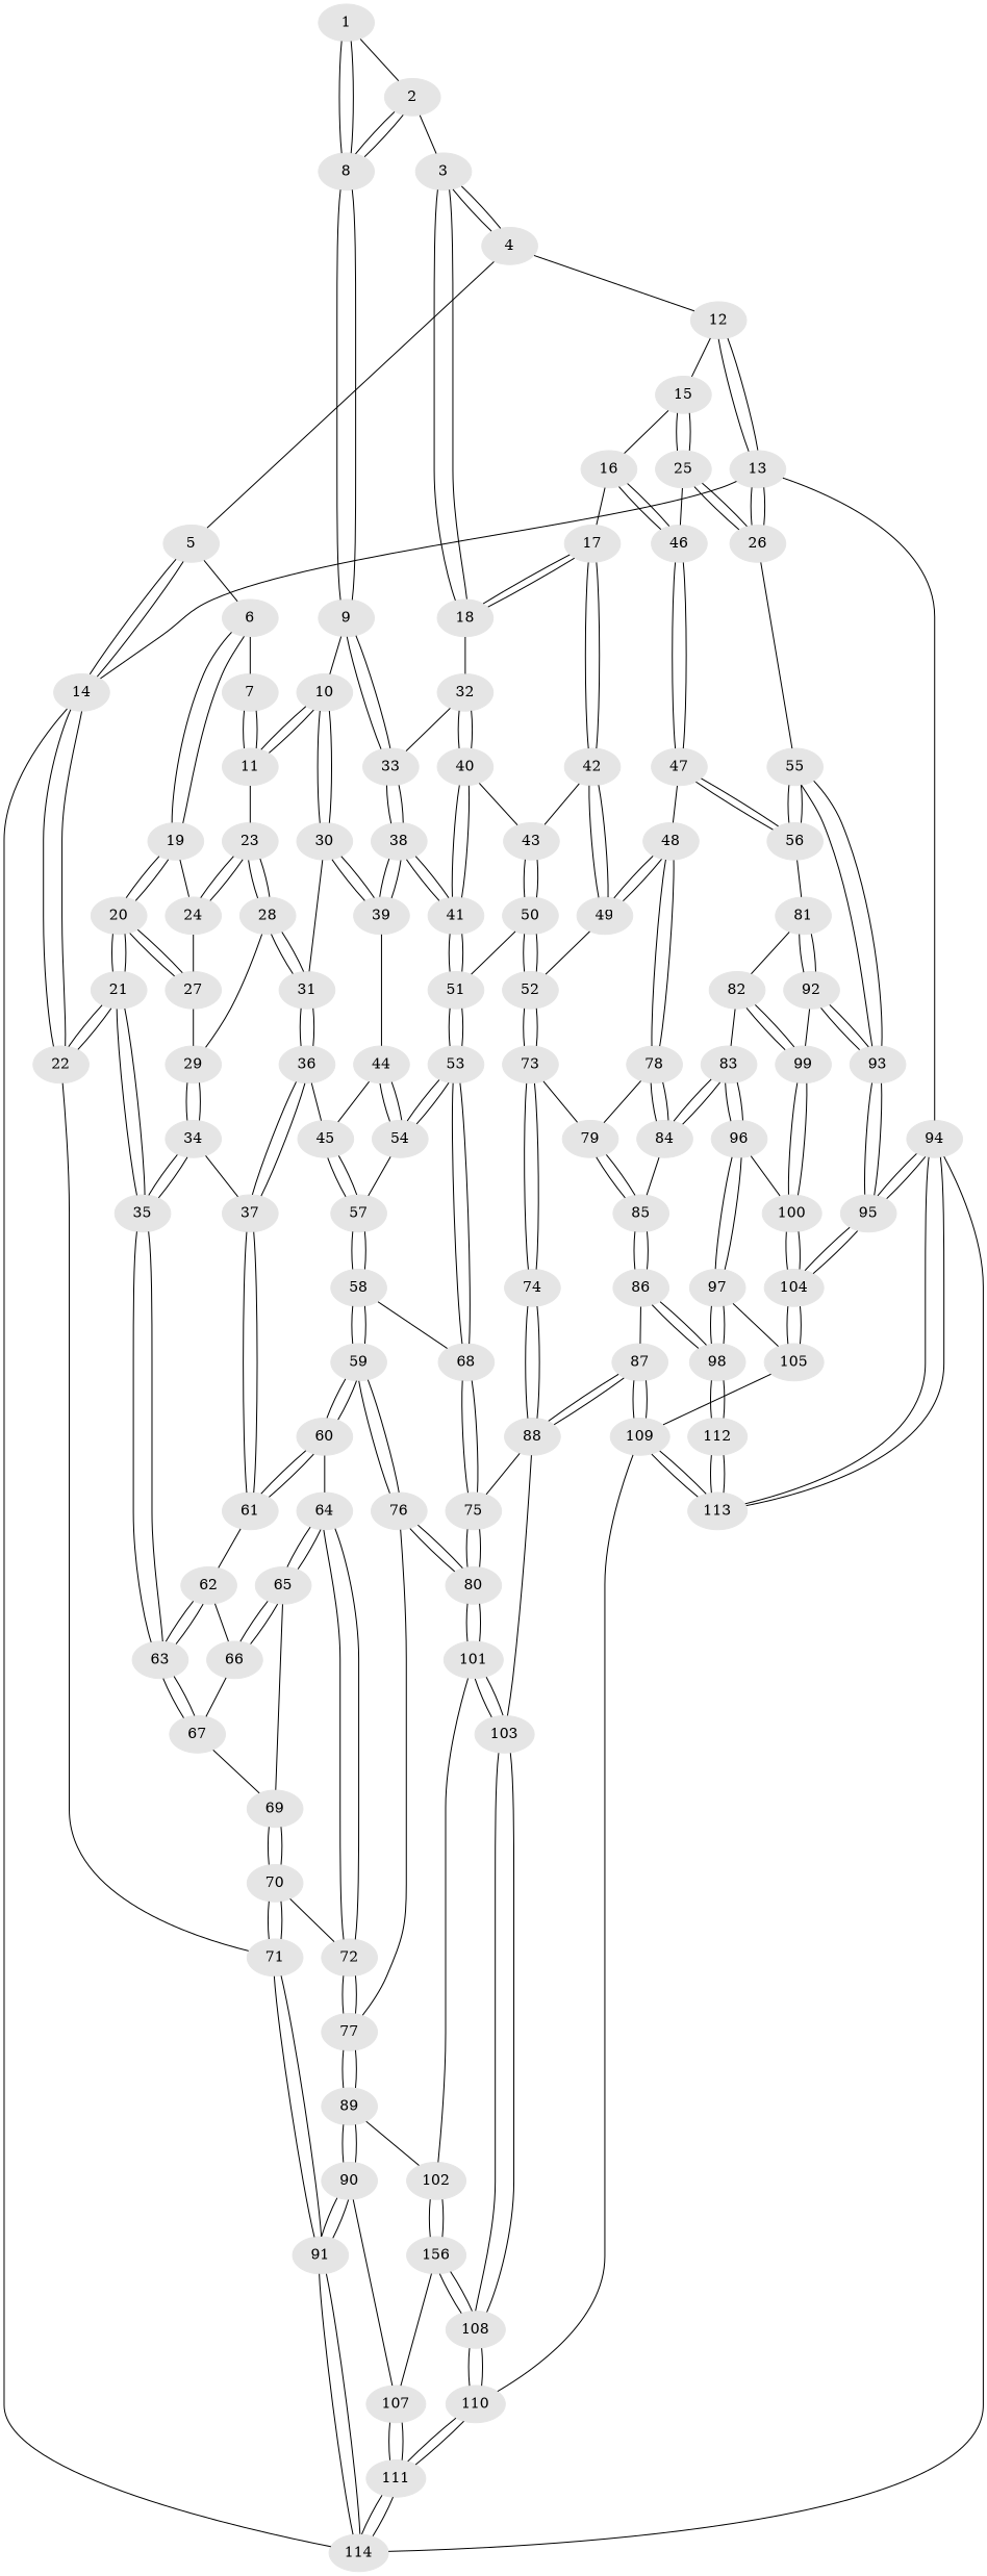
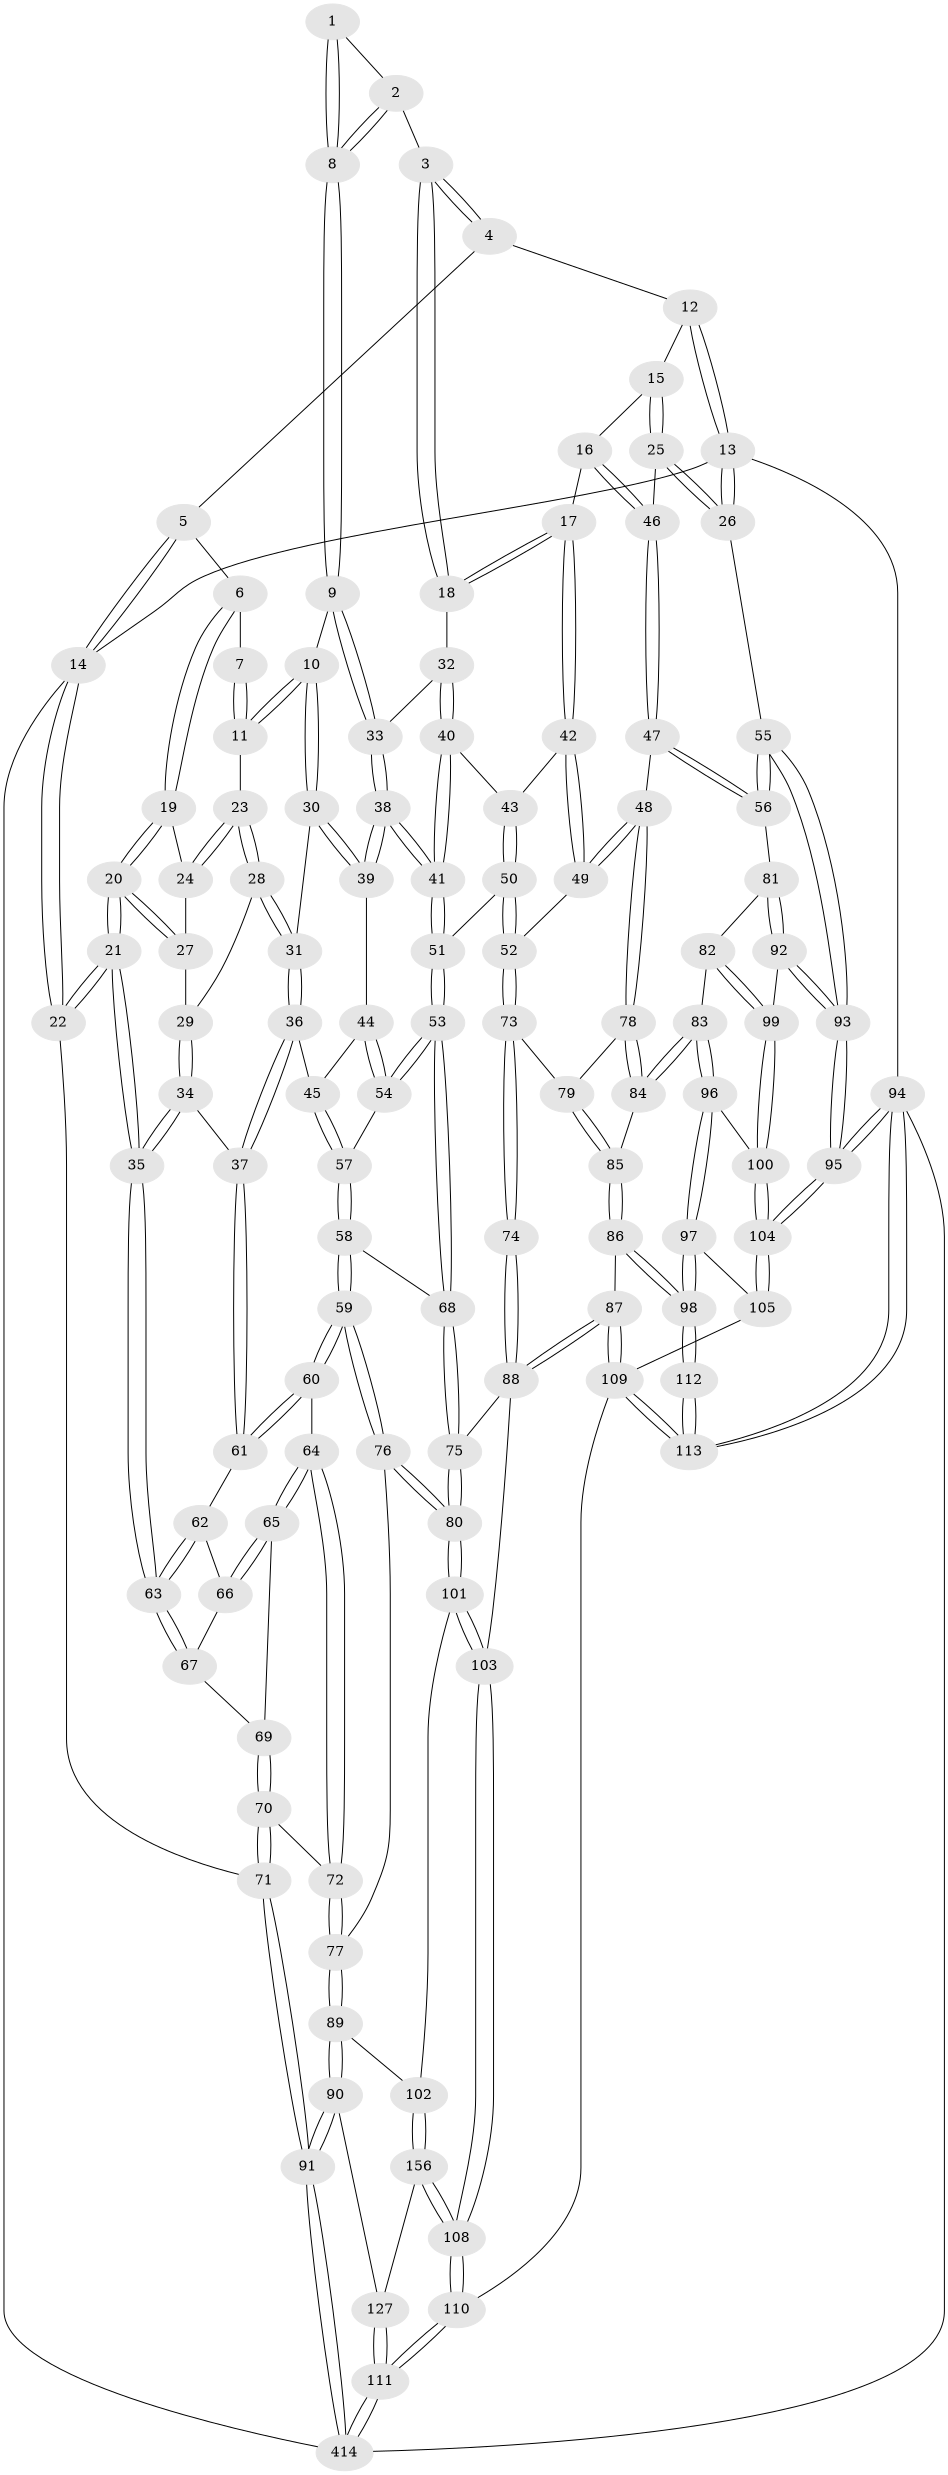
  graph {
    node [color=gray90 style=filled]
    1
    2
    8
    3
    9
    4
    18
    5
    12
    32
    6
    14
    13
    15
    7
    19
    22
-   114
+   114 [label=414]
    11
    20
    24
    23
    10
    33
    30
    38
    31
    39
    28
    26
    94
    16
    25
    55
    95
    113
    71
    17
    46
    42
    47
    43
    49
    40
    21
    27
    35
    29
    63
    91
    56
    93
    34
    36
    37
    44
    45
    41
    61
    67
    57
    62
    51
    54
    50
    53
    52
    58
    48
    78
    81
    79
    84
    73
    68
    74
    75
    82
    92
    59
    60
    76
    64
    77
    80
    65
    72
    66
    69
    70
    89
    88
    85
    103
    101
    90
    102
    86
    83
    99
    96
    100
    97
    87
    98
    109
    112
    110
    108
-   107
+   107 [label=127]
    n111 [label=156]
    111
    104
    105
    1 -- 2
    1 -- 8
    1 -- 8
    2 -- 8
    2 -- 8
    2 -- 3
    8 -- 9
    8 -- 9
    3 -- 4
    3 -- 4
    3 -- 18
    3 -- 18
    9 -- 10
    9 -- 33
    9 -- 33
    4 -- 5
    4 -- 12
    18 -- 32
    5 -- 6
    5 -- 14
    5 -- 14
    12 -- 13
    12 -- 13
    12 -- 15
    32 -- 33
    32 -- 40
    32 -- 40
    6 -- 7
    6 -- 19
    6 -- 19
    14 -- 22
    14 -- 22
    14 -- 114
    13 -- 14
    13 -- 26
    13 -- 26
    13 -- 94
    15 -- 16
    15 -- 25
    15 -- 25
    7 -- 11
    7 -- 11
    19 -- 20
    19 -- 20
    19 -- 24
    22 -- 71
    11 -- 23
    20 -- 21
    20 -- 21
    20 -- 27
    20 -- 27
    24 -- 27
    23 -- 24
    23 -- 24
    23 -- 28
    23 -- 28
    10 -- 11
    10 -- 11
    10 -- 30
    10 -- 30
    33 -- 38
    33 -- 38
    30 -- 31
    30 -- 39
    30 -- 39
    38 -- 39
    38 -- 39
    38 -- 41
    38 -- 41
    31 -- 36
    31 -- 36
    39 -- 44
    28 -- 31
    28 -- 31
    28 -- 29
    26 -- 55
    94 -- 114
    94 -- 95
    94 -- 95
    94 -- 113
    94 -- 113
    16 -- 17
    16 -- 46
    16 -- 46
    25 -- 26
    25 -- 26
    25 -- 46
    55 -- 56
    55 -- 56
    55 -- 93
    55 -- 93
    95 -- 104
    95 -- 104
    71 -- 91
    71 -- 91
    17 -- 18
    17 -- 18
    17 -- 42
    17 -- 42
    46 -- 47
    46 -- 47
    42 -- 43
    42 -- 49
    42 -- 49
    47 -- 56
    47 -- 56
    47 -- 48
    43 -- 50
    43 -- 50
    49 -- 52
    40 -- 43
    40 -- 41
    40 -- 41
    21 -- 22
    21 -- 22
    21 -- 35
    21 -- 35
    27 -- 29
    35 -- 63
    35 -- 63
    29 -- 34
    29 -- 34
    63 -- 67
    63 -- 67
    91 -- 114
    91 -- 114
    56 -- 81
    93 -- 95
    93 -- 95
    34 -- 35
    34 -- 35
    34 -- 37
    36 -- 37
    36 -- 37
    36 -- 45
    37 -- 61
    37 -- 61
    44 -- 45
    44 -- 54
    44 -- 54
    45 -- 57
    45 -- 57
    41 -- 51
    41 -- 51
    61 -- 62
    67 -- 69
    57 -- 58
    57 -- 58
    62 -- 63
    62 -- 63
    62 -- 66
    51 -- 53
    51 -- 53
    54 -- 57
    50 -- 51
    50 -- 52
    50 -- 52
    53 -- 54
    53 -- 54
    53 -- 68
    53 -- 68
    52 -- 73
    52 -- 73
    58 -- 68
    58 -- 59
    58 -- 59
    48 -- 49
    48 -- 49
    48 -- 78
    48 -- 78
    78 -- 79
    78 -- 84
    78 -- 84
    81 -- 82
    81 -- 92
    81 -- 92
    79 -- 85
    79 -- 85
    84 -- 85
    73 -- 79
    73 -- 74
    73 -- 74
    68 -- 75
    68 -- 75
    74 -- 88
    74 -- 88
    75 -- 80
    75 -- 80
    82 -- 83
    82 -- 99
    82 -- 99
    92 -- 93
    92 -- 93
    92 -- 99
    59 -- 60
    59 -- 60
    59 -- 76
    59 -- 76
    60 -- 61
    60 -- 61
    60 -- 64
    76 -- 77
    76 -- 80
    76 -- 80
    64 -- 65
    64 -- 65
    64 -- 72
    64 -- 72
    77 -- 89
    77 -- 89
    80 -- 101
    80 -- 101
    65 -- 66
    65 -- 66
    65 -- 69
    72 -- 77
    72 -- 77
    66 -- 67
    69 -- 70
    69 -- 70
    70 -- 71
    70 -- 71
    70 -- 72
    89 -- 90
    89 -- 90
    89 -- 102
    88 -- 75
    88 -- 103
    85 -- 86
    85 -- 86
    103 -- 108
    103 -- 108
    101 -- 103
    101 -- 103
    101 -- 102
    90 -- 91
    90 -- 91
    90 -- 107
    102 -- n111
    102 -- n111
    86 -- 87
    86 -- 98
    86 -- 98
    83 -- 84
    83 -- 84
    83 -- 96
    83 -- 96
    99 -- 100
    99 -- 100
    96 -- 100
    96 -- 97
    96 -- 97
    100 -- 104
    100 -- 104
    97 -- 98
    97 -- 98
    97 -- 105
    87 -- 88
    87 -- 88
    87 -- 109
    87 -- 109
    98 -- 112
    98 -- 112
    109 -- 113
    109 -- 113
    109 -- 110
    112 -- 113
    112 -- 113
    110 -- 111
    110 -- 111
    108 -- 110
    108 -- 110
    107 -- 111
    107 -- 111
    n111 -- 108
    n111 -- 108
    n111 -- 107
    111 -- 114
    111 -- 114
    104 -- 105
    104 -- 105
    105 -- 109
  }
